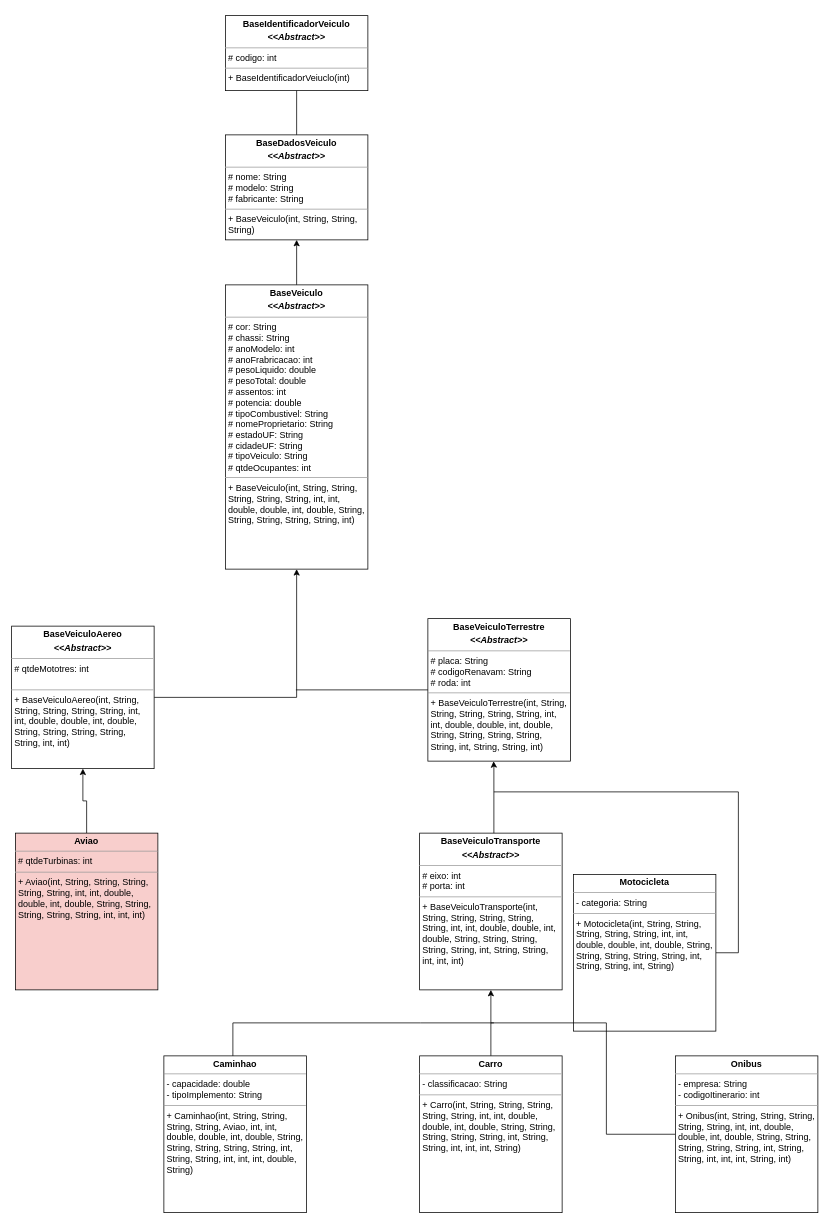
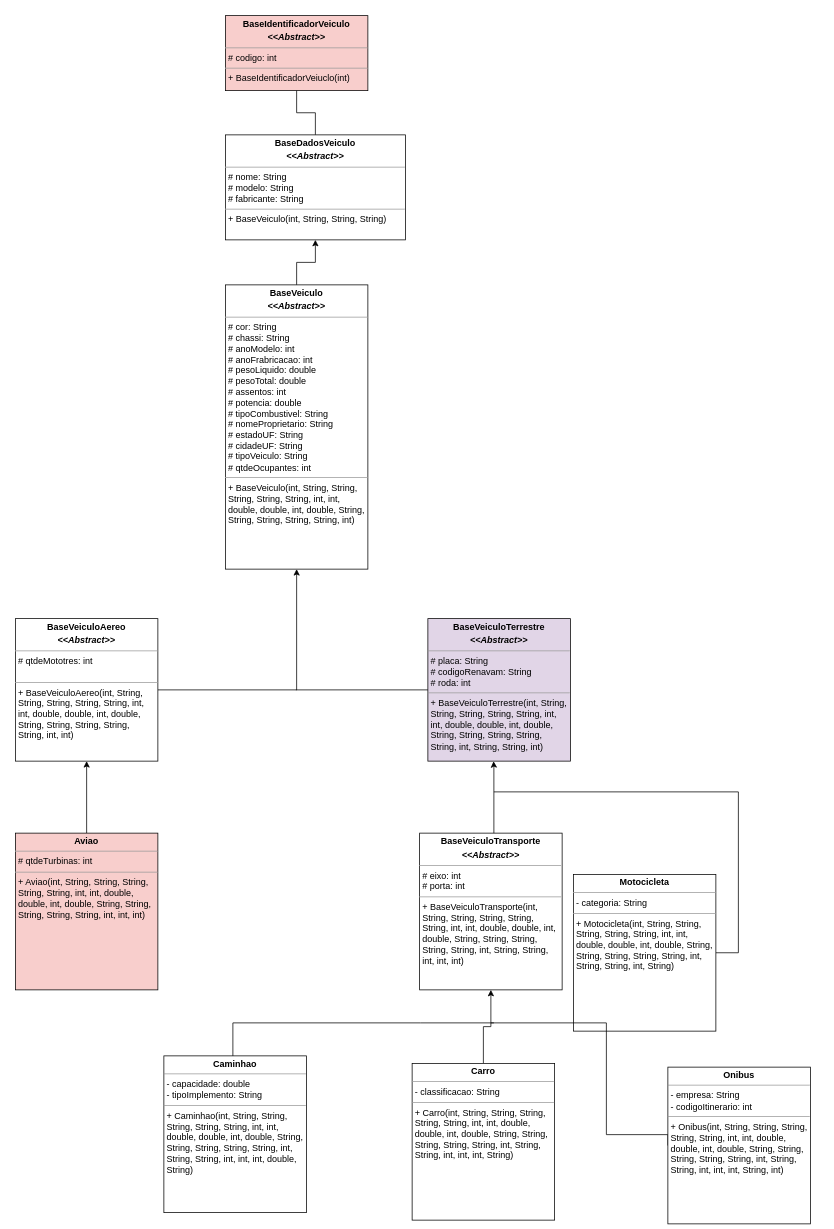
  <mxCell id="0" />
  <mxCell id="1" parent="0" />
- <mxCell id="2" value="&lt;p style=&quot;margin:0px;margin-top:4px;text-align:center;&quot;&gt;&lt;b&gt;BaseIdentificadorVeiculo&lt;/b&gt;&lt;/p&gt;&lt;p style=&quot;margin:0px;margin-top:4px;text-align:center;&quot;&gt;&lt;i style=&quot;border-color: var(--border-color);&quot;&gt;&lt;b&gt;&amp;lt;&amp;lt;Abstract&amp;gt;&amp;gt;&lt;/b&gt;&lt;/i&gt;&lt;b&gt;&lt;br&gt;&lt;/b&gt;&lt;/p&gt;&lt;hr size=&quot;1&quot;&gt;&lt;p style=&quot;margin:0px;margin-left:4px;&quot;&gt;# codigo: int&lt;/p&gt;&lt;hr size=&quot;1&quot;&gt;&lt;p style=&quot;margin:0px;margin-left:4px;&quot;&gt;+ BaseIdentificadorVeiuclo(int)&lt;/p&gt;" style="verticalAlign=top;align=left;overflow=fill;fontSize=12;fontFamily=Helvetica;html=1;whiteSpace=wrap;" parent="1" vertex="1"><mxGeometry x="300" y="20" width="190" height="100" as="geometry" /></mxCell>
+ <mxCell id="2" value="&lt;p style=&quot;margin:0px;margin-top:4px;text-align:center;&quot;&gt;&lt;b&gt;BaseIdentificadorVeiculo&lt;/b&gt;&lt;/p&gt;&lt;p style=&quot;margin:0px;margin-top:4px;text-align:center;&quot;&gt;&lt;i style=&quot;border-color: var(--border-color);&quot;&gt;&lt;b&gt;&amp;lt;&amp;lt;Abstract&amp;gt;&amp;gt;&lt;/b&gt;&lt;/i&gt;&lt;b&gt;&lt;br&gt;&lt;/b&gt;&lt;/p&gt;&lt;hr size=&quot;1&quot;&gt;&lt;p style=&quot;margin:0px;margin-left:4px;&quot;&gt;# codigo: int&lt;/p&gt;&lt;hr size=&quot;1&quot;&gt;&lt;p style=&quot;margin:0px;margin-left:4px;&quot;&gt;+ BaseIdentificadorVeiuclo(int)&lt;/p&gt;" style="verticalAlign=top;align=left;overflow=fill;fontSize=12;fontFamily=Helvetica;html=1;whiteSpace=wrap;fillColor=#f8cecc;" parent="1" vertex="1"><mxGeometry x="300" y="20" width="190" height="100" as="geometry" /></mxCell>
  <mxCell id="3" value="" style="edgeStyle=orthogonalEdgeStyle;rounded=0;orthogonalLoop=1;jettySize=auto;html=1;endArrow=none;" parent="1" source="4" target="2" edge="1"><mxGeometry relative="1" as="geometry" /></mxCell>
- <mxCell id="4" value="&lt;p style=&quot;border-color: var(--border-color); margin: 4px 0px 0px; text-align: center;&quot;&gt;&lt;b style=&quot;border-color: var(--border-color);&quot;&gt;BaseDadosVeiculo&lt;/b&gt;&lt;/p&gt;&lt;p style=&quot;border-color: var(--border-color); margin: 4px 0px 0px; text-align: center;&quot;&gt;&lt;i style=&quot;border-color: var(--border-color);&quot;&gt;&lt;b style=&quot;border-color: var(--border-color);&quot;&gt;&amp;lt;&amp;lt;Abstract&amp;gt;&amp;gt;&lt;/b&gt;&lt;/i&gt;&lt;/p&gt;&lt;hr size=&quot;1&quot;&gt;&lt;p style=&quot;margin:0px;margin-left:4px;&quot;&gt;# nome: String&lt;/p&gt;&lt;p style=&quot;margin:0px;margin-left:4px;&quot;&gt;# modelo: String&lt;/p&gt;&lt;p style=&quot;margin:0px;margin-left:4px;&quot;&gt;# fabricante: String&lt;/p&gt;&lt;hr size=&quot;1&quot;&gt;&lt;p style=&quot;margin:0px;margin-left:4px;&quot;&gt;+ BaseVeiculo(int, String, String, String)&lt;/p&gt;" style="verticalAlign=top;align=left;overflow=fill;fontSize=12;fontFamily=Helvetica;html=1;whiteSpace=wrap;" parent="1" vertex="1"><mxGeometry x="300" y="179" width="190" height="140" as="geometry" /></mxCell>
+ <mxCell id="4" value="&lt;p style=&quot;border-color: var(--border-color); margin: 4px 0px 0px; text-align: center;&quot;&gt;&lt;b style=&quot;border-color: var(--border-color);&quot;&gt;BaseDadosVeiculo&lt;/b&gt;&lt;/p&gt;&lt;p style=&quot;border-color: var(--border-color); margin: 4px 0px 0px; text-align: center;&quot;&gt;&lt;i style=&quot;border-color: var(--border-color);&quot;&gt;&lt;b style=&quot;border-color: var(--border-color);&quot;&gt;&amp;lt;&amp;lt;Abstract&amp;gt;&amp;gt;&lt;/b&gt;&lt;/i&gt;&lt;/p&gt;&lt;hr size=&quot;1&quot;&gt;&lt;p style=&quot;margin:0px;margin-left:4px;&quot;&gt;# nome: String&lt;/p&gt;&lt;p style=&quot;margin:0px;margin-left:4px;&quot;&gt;# modelo: String&lt;/p&gt;&lt;p style=&quot;margin:0px;margin-left:4px;&quot;&gt;# fabricante: String&lt;/p&gt;&lt;hr size=&quot;1&quot;&gt;&lt;p style=&quot;margin:0px;margin-left:4px;&quot;&gt;+ BaseVeiculo(int, String, String, String)&lt;/p&gt;" style="verticalAlign=top;align=left;overflow=fill;fontSize=12;fontFamily=Helvetica;html=1;whiteSpace=wrap;" parent="1" vertex="1"><mxGeometry x="300" y="179" width="240" height="140" as="geometry" /></mxCell>
  <mxCell id="5" value="" style="edgeStyle=orthogonalEdgeStyle;rounded=0;orthogonalLoop=1;jettySize=auto;html=1;" parent="1" source="6" target="4" edge="1"><mxGeometry relative="1" as="geometry" /></mxCell>
  <mxCell id="6" value="&lt;p style=&quot;border-color: var(--border-color); margin: 4px 0px 0px; text-align: center;&quot;&gt;&lt;b&gt;BaseVeiculo&lt;/b&gt;&lt;/p&gt;&lt;p style=&quot;border-color: var(--border-color); margin: 4px 0px 0px; text-align: center;&quot;&gt;&lt;i style=&quot;border-color: var(--border-color);&quot;&gt;&lt;b style=&quot;border-color: var(--border-color);&quot;&gt;&amp;lt;&amp;lt;Abstract&amp;gt;&amp;gt;&lt;/b&gt;&lt;/i&gt;&lt;/p&gt;&lt;hr size=&quot;1&quot;&gt;&lt;p style=&quot;margin:0px;margin-left:4px;&quot;&gt;# cor: String&lt;/p&gt;&lt;p style=&quot;margin:0px;margin-left:4px;&quot;&gt;# chassi: String&lt;/p&gt;&lt;p style=&quot;margin:0px;margin-left:4px;&quot;&gt;# anoModelo: int&lt;/p&gt;&lt;p style=&quot;margin:0px;margin-left:4px;&quot;&gt;# anoFrabricacao: int&lt;/p&gt;&lt;p style=&quot;margin:0px;margin-left:4px;&quot;&gt;# pesoLiquido: double&lt;/p&gt;&lt;p style=&quot;margin:0px;margin-left:4px;&quot;&gt;# pesoTotal: double&lt;/p&gt;&lt;p style=&quot;margin:0px;margin-left:4px;&quot;&gt;# assentos: int&lt;/p&gt;&lt;p style=&quot;margin:0px;margin-left:4px;&quot;&gt;# potencia: double&lt;/p&gt;&lt;p style=&quot;margin:0px;margin-left:4px;&quot;&gt;# tipoCombustivel: String&lt;/p&gt;&lt;p style=&quot;margin:0px;margin-left:4px;&quot;&gt;# nomeProprietario: String&lt;/p&gt;&lt;p style=&quot;margin:0px;margin-left:4px;&quot;&gt;# estadoUF: String&lt;/p&gt;&lt;p style=&quot;margin:0px;margin-left:4px;&quot;&gt;# cidadeUF: String&lt;/p&gt;&lt;p style=&quot;margin:0px;margin-left:4px;&quot;&gt;# tipoVeiculo: String&lt;/p&gt;&lt;p style=&quot;margin:0px;margin-left:4px;&quot;&gt;# qtdeOcupantes: int&lt;/p&gt;&lt;hr size=&quot;1&quot;&gt;&lt;p style=&quot;margin:0px;margin-left:4px;&quot;&gt;+ BaseVeiculo(int, String, String, String, String, String, int, int, double, double, int, double, String, String, String, String, String, int)&lt;/p&gt;" style="verticalAlign=top;align=left;overflow=fill;fontSize=12;fontFamily=Helvetica;html=1;whiteSpace=wrap;" parent="1" vertex="1"><mxGeometry x="300" y="379" width="190" height="379" as="geometry" /></mxCell>
  <mxCell id="7" style="edgeStyle=orthogonalEdgeStyle;rounded=0;orthogonalLoop=1;jettySize=auto;html=1;exitX=0.5;exitY=1;exitDx=0;exitDy=0;" parent="1" edge="1"><mxGeometry relative="1" as="geometry"><mxPoint x="395" y="791" as="sourcePoint" /><mxPoint x="395" y="791" as="targetPoint" /></mxGeometry></mxCell>
- <mxCell id="8" value="&lt;p style=&quot;border-color: var(--border-color); margin: 4px 0px 0px; text-align: center;&quot;&gt;&lt;b style=&quot;border-color: var(--border-color);&quot;&gt;BaseVeiculoTerrestre&lt;/b&gt;&lt;/p&gt;&lt;p style=&quot;border-color: var(--border-color); margin: 4px 0px 0px; text-align: center;&quot;&gt;&lt;i style=&quot;border-color: var(--border-color);&quot;&gt;&lt;b style=&quot;border-color: var(--border-color);&quot;&gt;&amp;lt;&amp;lt;Abstract&amp;gt;&amp;gt;&lt;/b&gt;&lt;/i&gt;&lt;/p&gt;&lt;hr size=&quot;1&quot;&gt;&lt;p style=&quot;margin:0px;margin-left:4px;&quot;&gt;# placa: String&lt;/p&gt;&lt;p style=&quot;margin:0px;margin-left:4px;&quot;&gt;# codigoRenavam: String&lt;/p&gt;&lt;p style=&quot;margin:0px;margin-left:4px;&quot;&gt;# roda: int&lt;/p&gt;&lt;hr size=&quot;1&quot;&gt;&lt;p style=&quot;margin:0px;margin-left:4px;&quot;&gt;+ BaseVeiculoTerrestre(int, String, String, String, String, String, int, int, double, double, int, double, String, String, String, String, String, int, String, String, int)&lt;br&gt;&lt;/p&gt;" style="verticalAlign=top;align=left;overflow=fill;fontSize=12;fontFamily=Helvetica;html=1;whiteSpace=wrap;" parent="1" vertex="1"><mxGeometry x="570" y="824" width="190" height="190" as="geometry" /></mxCell>
+ <mxCell id="8" value="&lt;p style=&quot;border-color: var(--border-color); margin: 4px 0px 0px; text-align: center;&quot;&gt;&lt;b style=&quot;border-color: var(--border-color);&quot;&gt;BaseVeiculoTerrestre&lt;/b&gt;&lt;/p&gt;&lt;p style=&quot;border-color: var(--border-color); margin: 4px 0px 0px; text-align: center;&quot;&gt;&lt;i style=&quot;border-color: var(--border-color);&quot;&gt;&lt;b style=&quot;border-color: var(--border-color);&quot;&gt;&amp;lt;&amp;lt;Abstract&amp;gt;&amp;gt;&lt;/b&gt;&lt;/i&gt;&lt;/p&gt;&lt;hr size=&quot;1&quot;&gt;&lt;p style=&quot;margin:0px;margin-left:4px;&quot;&gt;# placa: String&lt;/p&gt;&lt;p style=&quot;margin:0px;margin-left:4px;&quot;&gt;# codigoRenavam: String&lt;/p&gt;&lt;p style=&quot;margin:0px;margin-left:4px;&quot;&gt;# roda: int&lt;/p&gt;&lt;hr size=&quot;1&quot;&gt;&lt;p style=&quot;margin:0px;margin-left:4px;&quot;&gt;+ BaseVeiculoTerrestre(int, String, String, String, String, String, int, int, double, double, int, double, String, String, String, String, String, int, String, String, int)&lt;br&gt;&lt;/p&gt;" style="verticalAlign=top;align=left;overflow=fill;fontSize=12;fontFamily=Helvetica;html=1;whiteSpace=wrap;fillColor=#e1d5e7;" parent="1" vertex="1"><mxGeometry x="570" y="824" width="190" height="190" as="geometry" /></mxCell>
  <mxCell id="9" value="" style="edgeStyle=orthogonalEdgeStyle;rounded=0;orthogonalLoop=1;jettySize=auto;html=1;endArrow=none;endFill=0;" parent="1" source="10" edge="1"><mxGeometry relative="1" as="geometry"><mxPoint x="658" y="1055" as="targetPoint" /><Array as="points"><mxPoint x="984" y="1055" /></Array></mxGeometry></mxCell>
  <mxCell id="10" value="&lt;p style=&quot;margin:0px;margin-top:4px;text-align:center;&quot;&gt;&lt;b&gt;Motocicleta&lt;/b&gt;&lt;/p&gt;&lt;hr size=&quot;1&quot;&gt;&lt;p style=&quot;margin:0px;margin-left:4px;&quot;&gt;- categoria: String&lt;br&gt;&lt;/p&gt;&lt;hr size=&quot;1&quot;&gt;&lt;p style=&quot;margin:0px;margin-left:4px;&quot;&gt;+ Motocicleta(int, String, String, String, String, String, int, int, double, double, int, double, String, String, String, String, String, int, String, String, int, String)&lt;br&gt;&lt;/p&gt;" style="verticalAlign=top;align=left;overflow=fill;fontSize=12;fontFamily=Helvetica;html=1;whiteSpace=wrap;" parent="1" vertex="1"><mxGeometry x="764" y="1165" width="190" height="209" as="geometry" /></mxCell>
  <mxCell id="11" value="" style="edgeStyle=orthogonalEdgeStyle;rounded=0;orthogonalLoop=1;jettySize=auto;html=1;" parent="1" source="12" target="22" edge="1"><mxGeometry relative="1" as="geometry" /></mxCell>
  <mxCell id="12" value="&lt;p style=&quot;margin:0px;margin-top:4px;text-align:center;&quot;&gt;&lt;b&gt;Aviao&lt;/b&gt;&lt;/p&gt;&lt;hr size=&quot;1&quot;&gt;&lt;p style=&quot;margin:0px;margin-left:4px;&quot;&gt;# qtdeTurbinas: int&lt;/p&gt;&lt;hr size=&quot;1&quot;&gt;&lt;p style=&quot;margin:0px;margin-left:4px;&quot;&gt;+ Aviao(int, String, String, String, String, String, int, int, double, double, int, double, String, String, String, String, String, int, int, int)&lt;br&gt;&lt;/p&gt;" style="verticalAlign=top;align=left;overflow=fill;fontSize=12;fontFamily=Helvetica;html=1;whiteSpace=wrap;fillColor=#f8cecc;" parent="1" vertex="1"><mxGeometry y="1110" width="190" height="209" as="geometry" x="20" /></mxCell>
  <mxCell id="13" value="" style="edgeStyle=orthogonalEdgeStyle;rounded=0;orthogonalLoop=1;jettySize=auto;html=1;endArrow=classic;endFill=1;entryX=0.456;entryY=1.001;entryDx=0;entryDy=0;entryPerimeter=0;" parent="1" edge="1"><mxGeometry relative="1" as="geometry"><mxPoint x="656" y="1118" as="sourcePoint" /><mxPoint x="657.64" y="1014.19" as="targetPoint" /><Array as="points"><mxPoint x="658" y="1118" /><mxPoint x="658" y="1022" /><mxPoint x="658" y="1022" /></Array></mxGeometry></mxCell>
  <mxCell id="14" value="&lt;p style=&quot;border-color: var(--border-color); margin: 4px 0px 0px; text-align: center;&quot;&gt;&lt;b style=&quot;border-color: var(--border-color);&quot;&gt;BaseVeiculoTransporte&lt;/b&gt;&lt;/p&gt;&lt;p style=&quot;border-color: var(--border-color); margin: 4px 0px 0px; text-align: center;&quot;&gt;&lt;i style=&quot;border-color: var(--border-color);&quot;&gt;&lt;b style=&quot;border-color: var(--border-color);&quot;&gt;&amp;lt;&amp;lt;Abstract&amp;gt;&amp;gt;&lt;/b&gt;&lt;/i&gt;&lt;/p&gt;&lt;hr size=&quot;1&quot;&gt;&lt;p style=&quot;margin:0px;margin-left:4px;&quot;&gt;# eixo: int&lt;/p&gt;&lt;p style=&quot;margin:0px;margin-left:4px;&quot;&gt;# porta: int&lt;/p&gt;&lt;hr size=&quot;1&quot;&gt;&lt;p style=&quot;margin:0px;margin-left:4px;&quot;&gt;+ BaseVeiculoTransporte(int, String, String, String, String, String, int, int, double, double, int, double, String, String, String, String, String, int, String, String, int, int, int)&lt;br&gt;&lt;/p&gt;" style="verticalAlign=top;align=left;overflow=fill;fontSize=12;fontFamily=Helvetica;html=1;whiteSpace=wrap;" parent="1" vertex="1"><mxGeometry x="559" y="1110" width="190" height="209" as="geometry" /></mxCell>
  <mxCell id="15" value="" style="edgeStyle=orthogonalEdgeStyle;rounded=0;orthogonalLoop=1;jettySize=auto;html=1;endArrow=none;endFill=0;" parent="1" edge="1"><mxGeometry relative="1" as="geometry"><mxPoint x="310" y="1512.556" as="sourcePoint" /><mxPoint x="658" y="1363" as="targetPoint" /><Array as="points"><mxPoint x="310" y="1363" /><mxPoint x="560" y="1363" /></Array></mxGeometry></mxCell>
- <mxCell id="16" value="&lt;p style=&quot;margin:0px;margin-top:4px;text-align:center;&quot;&gt;&lt;b&gt;Caminhao&lt;/b&gt;&lt;/p&gt;&lt;hr size=&quot;1&quot;&gt;&lt;p style=&quot;margin:0px;margin-left:4px;&quot;&gt;- capacidade: double&lt;br&gt;- tipoImplemento: String&lt;/p&gt;&lt;hr size=&quot;1&quot;&gt;&lt;p style=&quot;margin:0px;margin-left:4px;&quot;&gt;+ Caminhao(int, String, String, String, String, Aviao, int, int, double, double, int, double, String, String, String, String, String, int, String, String, int, int, int, double, String)&lt;br&gt;&lt;/p&gt;&lt;p style=&quot;margin:0px;margin-left:4px;&quot;&gt;&lt;br&gt;&lt;/p&gt;" style="verticalAlign=top;align=left;overflow=fill;fontSize=12;fontFamily=Helvetica;html=1;whiteSpace=wrap;" parent="1" vertex="1"><mxGeometry x="218" y="1407" width="190" height="209" as="geometry" /></mxCell>
+ <mxCell id="16" value="&lt;p style=&quot;margin:0px;margin-top:4px;text-align:center;&quot;&gt;&lt;b&gt;Caminhao&lt;/b&gt;&lt;/p&gt;&lt;hr size=&quot;1&quot;&gt;&lt;p style=&quot;margin:0px;margin-left:4px;&quot;&gt;- capacidade: double&lt;br&gt;- tipoImplemento: String&lt;/p&gt;&lt;hr size=&quot;1&quot;&gt;&lt;p style=&quot;margin:0px;margin-left:4px;&quot;&gt;+ Caminhao(int, String, String, String, String, String, int, int, double, double, int, double, String, String, String, String, String, int, String, String, int, int, int, double, String)&lt;br&gt;&lt;/p&gt;&lt;p style=&quot;margin:0px;margin-left:4px;&quot;&gt;&lt;br&gt;&lt;/p&gt;" style="verticalAlign=top;align=left;overflow=fill;fontSize=12;fontFamily=Helvetica;html=1;whiteSpace=wrap;" parent="1" vertex="1"><mxGeometry x="218" y="1407" width="190" height="209" as="geometry" /></mxCell>
  <mxCell id="17" value="" style="edgeStyle=orthogonalEdgeStyle;rounded=0;orthogonalLoop=1;jettySize=auto;html=1;" parent="1" source="18" target="14" edge="1"><mxGeometry relative="1" as="geometry" /></mxCell>
- <mxCell id="18" value="&lt;p style=&quot;margin:0px;margin-top:4px;text-align:center;&quot;&gt;&lt;b&gt;Carro&lt;/b&gt;&lt;/p&gt;&lt;hr size=&quot;1&quot;&gt;&lt;p style=&quot;margin:0px;margin-left:4px;&quot;&gt;- classificacao: String&lt;/p&gt;&lt;hr size=&quot;1&quot;&gt;&lt;p style=&quot;margin:0px;margin-left:4px;&quot;&gt;+ Carro(int, String, String, String, String, String, int, int, double, double, int, double, String, String, String, String, String, int, String, String, int, int, int, String)&lt;br&gt;&lt;/p&gt;" style="verticalAlign=top;align=left;overflow=fill;fontSize=12;fontFamily=Helvetica;html=1;whiteSpace=wrap;" parent="1" vertex="1"><mxGeometry x="559" y="1407" width="190" height="209" as="geometry" /></mxCell>
+ <mxCell id="18" value="&lt;p style=&quot;margin:0px;margin-top:4px;text-align:center;&quot;&gt;&lt;b&gt;Carro&lt;/b&gt;&lt;/p&gt;&lt;hr size=&quot;1&quot;&gt;&lt;p style=&quot;margin:0px;margin-left:4px;&quot;&gt;- classificacao: String&lt;/p&gt;&lt;hr size=&quot;1&quot;&gt;&lt;p style=&quot;margin:0px;margin-left:4px;&quot;&gt;+ Carro(int, String, String, String, String, String, int, int, double, double, int, double, String, String, String, String, String, int, String, String, int, int, int, String)&lt;br&gt;&lt;/p&gt;" style="verticalAlign=top;align=left;overflow=fill;fontSize=12;fontFamily=Helvetica;html=1;whiteSpace=wrap;" parent="1" vertex="1"><mxGeometry x="549" y="1417" width="190" height="209" as="geometry" /></mxCell>
  <mxCell id="19" value="" style="edgeStyle=orthogonalEdgeStyle;rounded=0;orthogonalLoop=1;jettySize=auto;html=1;endArrow=none;endFill=0;exitX=0;exitY=0.5;exitDx=0;exitDy=0;" parent="1" source="20" edge="1"><mxGeometry relative="1" as="geometry"><mxPoint x="896" y="1511.5" as="sourcePoint" /><mxPoint x="654" y="1363" as="targetPoint" /><Array as="points"><mxPoint x="808" y="1512" /><mxPoint x="808" y="1363" /></Array></mxGeometry></mxCell>
- <mxCell id="20" value="&lt;p style=&quot;margin:0px;margin-top:4px;text-align:center;&quot;&gt;&lt;b&gt;Onibus&lt;/b&gt;&lt;/p&gt;&lt;hr size=&quot;1&quot;&gt;&lt;p style=&quot;margin:0px;margin-left:4px;&quot;&gt;- empresa: String&lt;br&gt;- codigoItinerario: int&lt;/p&gt;&lt;hr size=&quot;1&quot;&gt;&lt;p style=&quot;margin:0px;margin-left:4px;&quot;&gt;+ Onibus(int, String, String, String, String, String, int, int, double, double, int, double, String, String, String, String, String, int, String, String, int, int, int, String, int)&lt;br&gt;&lt;/p&gt;" style="verticalAlign=top;align=left;overflow=fill;fontSize=12;fontFamily=Helvetica;html=1;whiteSpace=wrap;" parent="1" vertex="1"><mxGeometry x="900" y="1407" width="190" height="209" as="geometry" /></mxCell>
+ <mxCell id="20" value="&lt;p style=&quot;margin:0px;margin-top:4px;text-align:center;&quot;&gt;&lt;b&gt;Onibus&lt;/b&gt;&lt;/p&gt;&lt;hr size=&quot;1&quot;&gt;&lt;p style=&quot;margin:0px;margin-left:4px;&quot;&gt;- empresa: String&lt;br&gt;- codigoItinerario: int&lt;/p&gt;&lt;hr size=&quot;1&quot;&gt;&lt;p style=&quot;margin:0px;margin-left:4px;&quot;&gt;+ Onibus(int, String, String, String, String, String, int, int, double, double, int, double, String, String, String, String, String, int, String, String, int, int, int, String, int)&lt;br&gt;&lt;/p&gt;" style="verticalAlign=top;align=left;overflow=fill;fontSize=12;fontFamily=Helvetica;html=1;whiteSpace=wrap;" parent="1" vertex="1"><mxGeometry x="890" y="1422" width="190" height="209" as="geometry" /></mxCell>
  <mxCell id="21" value="" style="edgeStyle=orthogonalEdgeStyle;rounded=0;orthogonalLoop=1;jettySize=auto;html=1;entryX=0.5;entryY=1;entryDx=0;entryDy=0;" parent="1" source="22" target="6" edge="1"><mxGeometry relative="1" as="geometry" /></mxCell>
- <mxCell id="22" value="&lt;p style=&quot;border-color: var(--border-color); margin: 4px 0px 0px; text-align: center;&quot;&gt;&lt;b style=&quot;border-color: var(--border-color);&quot;&gt;BaseVeiculoAereo&lt;/b&gt;&lt;/p&gt;&lt;p style=&quot;border-color: var(--border-color); margin: 4px 0px 0px; text-align: center;&quot;&gt;&lt;i style=&quot;border-color: var(--border-color);&quot;&gt;&lt;b style=&quot;border-color: var(--border-color);&quot;&gt;&amp;lt;&amp;lt;Abstract&amp;gt;&amp;gt;&lt;/b&gt;&lt;/i&gt;&lt;/p&gt;&lt;hr size=&quot;1&quot;&gt;&lt;p style=&quot;margin:0px;margin-left:4px;&quot;&gt;# qtdeMototres: int&lt;br&gt;&lt;br&gt;&lt;/p&gt;&lt;hr size=&quot;1&quot;&gt;&lt;p style=&quot;margin:0px;margin-left:4px;&quot;&gt;+ BaseVeiculoAereo(int, String, String, String, String, String, int, int, double, double, int, double, String, String, String, String, String, int, int)&lt;br&gt;&lt;/p&gt;" style="verticalAlign=top;align=left;overflow=fill;fontSize=12;fontFamily=Helvetica;html=1;whiteSpace=wrap;" parent="1" vertex="1"><mxGeometry x="15" y="834" width="190" height="190" as="geometry" /></mxCell>
+ <mxCell id="22" value="&lt;p style=&quot;border-color: var(--border-color); margin: 4px 0px 0px; text-align: center;&quot;&gt;&lt;b style=&quot;border-color: var(--border-color);&quot;&gt;BaseVeiculoAereo&lt;/b&gt;&lt;/p&gt;&lt;p style=&quot;border-color: var(--border-color); margin: 4px 0px 0px; text-align: center;&quot;&gt;&lt;i style=&quot;border-color: var(--border-color);&quot;&gt;&lt;b style=&quot;border-color: var(--border-color);&quot;&gt;&amp;lt;&amp;lt;Abstract&amp;gt;&amp;gt;&lt;/b&gt;&lt;/i&gt;&lt;/p&gt;&lt;hr size=&quot;1&quot;&gt;&lt;p style=&quot;margin:0px;margin-left:4px;&quot;&gt;# qtdeMototres: int&lt;br&gt;&lt;br&gt;&lt;/p&gt;&lt;hr size=&quot;1&quot;&gt;&lt;p style=&quot;margin:0px;margin-left:4px;&quot;&gt;+ BaseVeiculoAereo(int, String, String, String, String, String, int, int, double, double, int, double, String, String, String, String, String, int, int)&lt;br&gt;&lt;/p&gt;" style="verticalAlign=top;align=left;overflow=fill;fontSize=12;fontFamily=Helvetica;html=1;whiteSpace=wrap;" parent="1" vertex="1"><mxGeometry y="824" width="190" height="190" as="geometry" x="20" /></mxCell>
  <mxCell id="23" value="" style="line;strokeWidth=1;fillColor=none;align=left;verticalAlign=middle;spacingTop=-1;spacingLeft=3;spacingRight=3;rotatable=0;labelPosition=right;points=[];portConstraint=eastwest;strokeColor=inherit;" parent="1" vertex="1"><mxGeometry x="394" y="915" width="176" height="8" as="geometry" /></mxCell>
